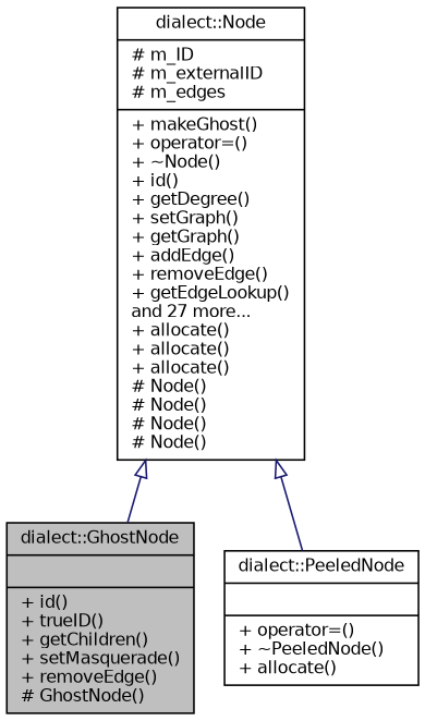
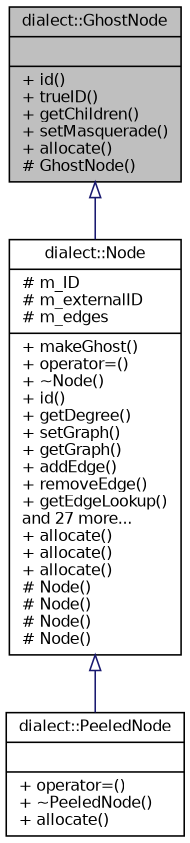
  digraph {
    node [color=black fillcolor=white fontname=Helvetica fontsize=10 shape=record style=filled]
    edge [arrowtail=onormal color=midnightblue dir=back fontname=Helvetica fontsize=10 labelfontname=Helvetica labelfontsize=10 style=solid]
-   n1 [fillcolor=grey75 fontcolor=black height=0.2 label="{dialect::GhostNode\n||+ id()\l+ trueID()\l+ getChildren()\l+ setMasquerade()\l+ removeEdge()\l# GhostNode()\l}" width=0.4]
+   n1 [fillcolor=grey75 fontcolor=black height=0.2 label="{dialect::GhostNode\n||+ id()\l+ trueID()\l+ getChildren()\l+ setMasquerade()\l+ allocate()\l# GhostNode()\l}" width=0.4]
    n2 [height=0.2 label="{dialect::PeeledNode\n||+ operator=()\l+ ~PeeledNode()\l+ allocate()\l}" width=0.4]
    n3 [height=0.2 label="{dialect::Node\n|# m_ID\l# m_externalID\l# m_edges\l|+ makeGhost()\l+ operator=()\l+ ~Node()\l+ id()\l+ getDegree()\l+ setGraph()\l+ getGraph()\l+ addEdge()\l+ removeEdge()\l+ getEdgeLookup()\land 27 more...\l+ allocate()\l+ allocate()\l+ allocate()\l# Node()\l# Node()\l# Node()\l# Node()\l}" width=0.4]
-   n3 -> n1
+   n1 -> n3
    n3 -> n2
  }
